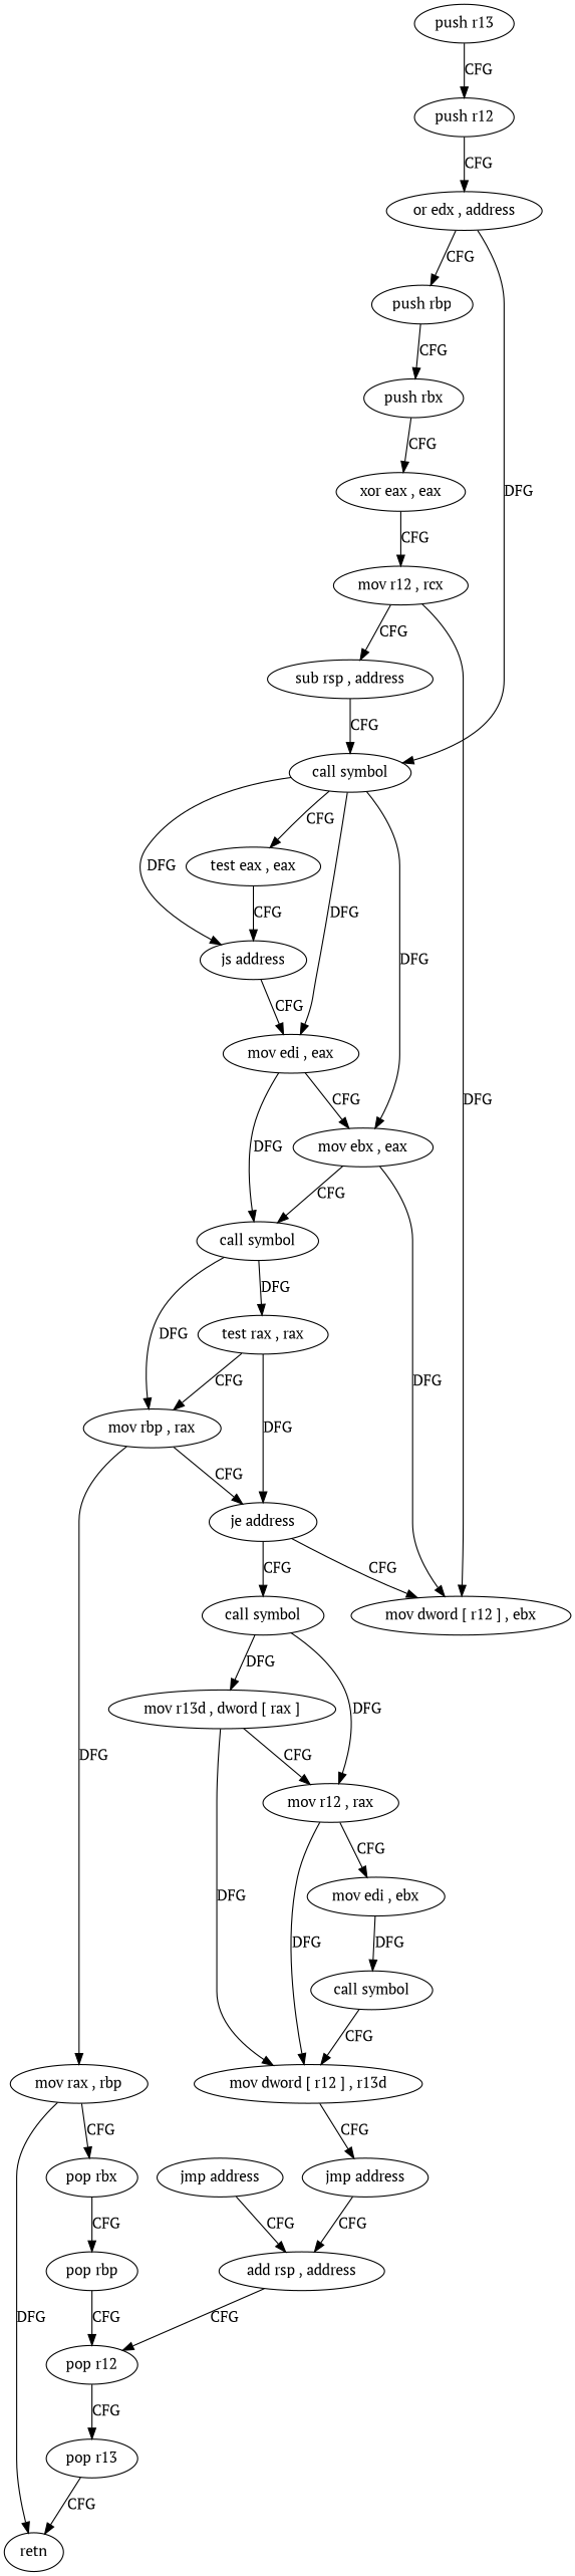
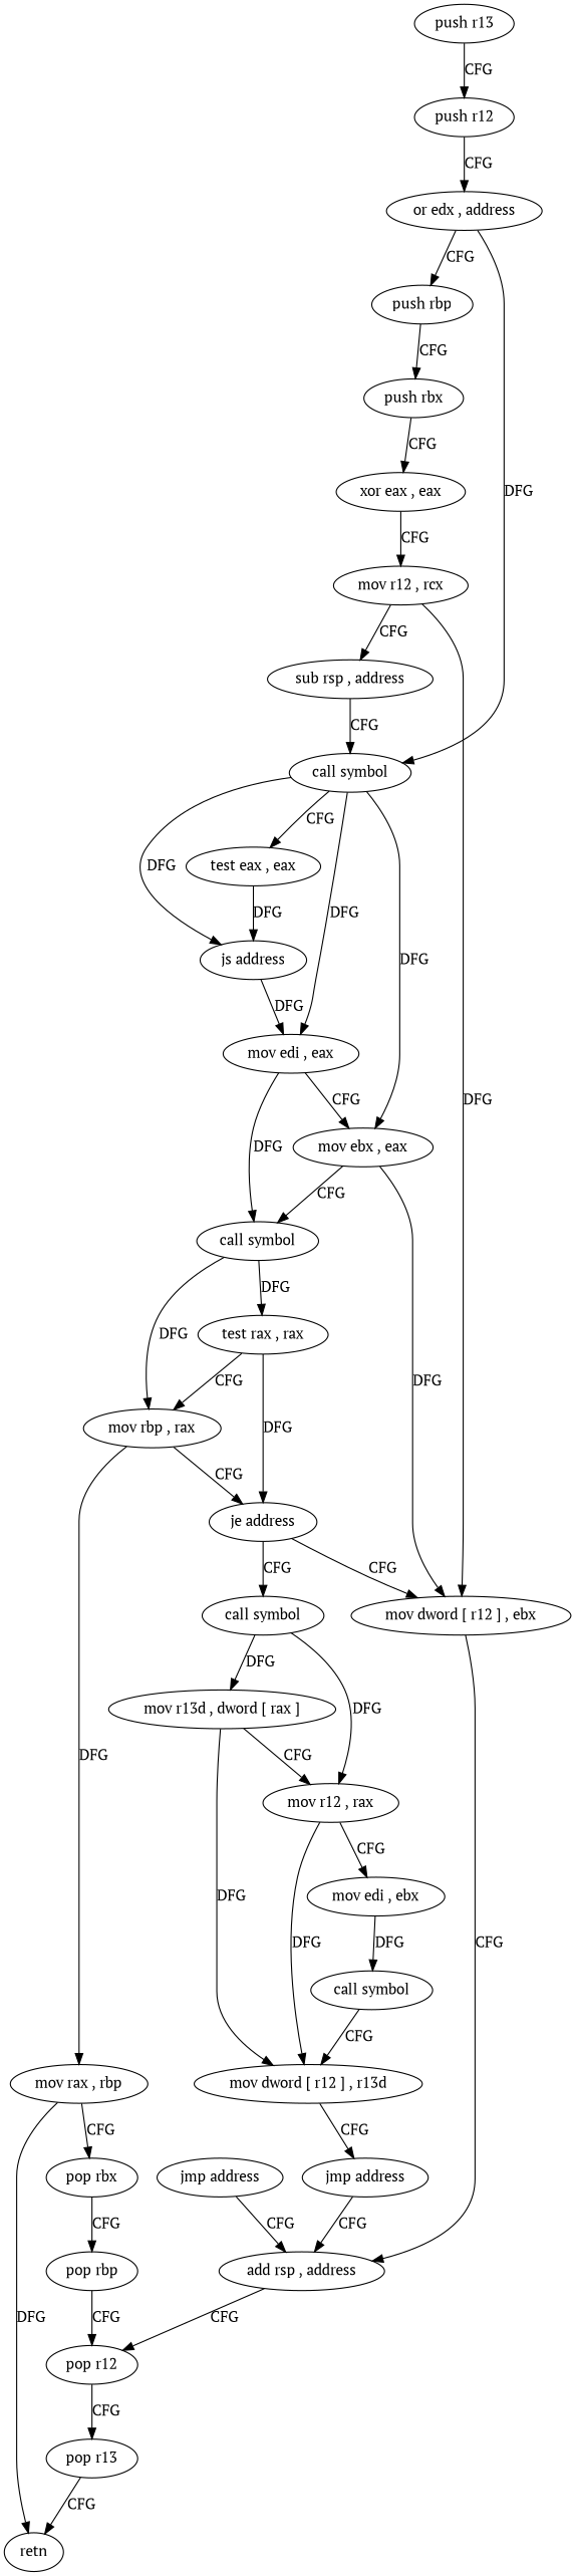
  digraph {
    fontname="PT Serif"
    node [fontname="PT Serif"]
    edge [fontname="PT Serif"]
    n1 [label="push r13"]
    n2 [label="push r12"]
    n3 [label="or edx , address"]
    n4 [label="push rbp"]
    n5 [label="call symbol"]
    n6 [label="push rbx"]
    n7 [label="test eax , eax"]
    n8 [label="js address"]
    n9 [label="mov edi , eax"]
    n10 [label="mov ebx , eax"]
    n11 [label="xor eax , eax"]
    n12 [label="mov r12 , rcx"]
    n13 [label="sub rsp , address"]
    n14 [label="mov dword [ r12 ] , ebx"]
    n15 [label="add rsp , address"]
    n16 [label="call symbol"]
    n17 [label="jmp address"]
    n18 [label="mov rax , rbp"]
    n19 [label="pop rbx"]
    n20 [label=retn]
    n21 [label="test rax , rax"]
    n22 [label="mov rbp , rax"]
    n23 [label="pop r12"]
    n24 [label="mov edi , ebx"]
    n25 [label="call symbol"]
    n26 [label="je address"]
    n27 [label="call symbol"]
    n28 [label="mov r13d , dword [ rax ]"]
    n29 [label="mov r12 , rax"]
    n30 [label="mov dword [ r12 ] , r13d"]
    n31 [label="pop rbp"]
    n32 [label="pop r13"]
    n33 [label="jmp address"]
    n1 -> n2 [label=CFG]
    n2 -> n3 [label=CFG]
    n3 -> n4 [label=CFG]
    n3 -> n5 [label=DFG]
    n4 -> n6 [label=CFG]
    n5 -> n7 [label=CFG]
    n5 -> n8 [label=DFG]
    n5 -> n9 [label=DFG]
    n5 -> n10 [label=DFG]
    n6 -> n11 [label=CFG]
-   n7 -> n8 [label=CFG]
-   n8 -> n9 [label=CFG]
+   n7 -> n8 [label=DFG]
+   n8 -> n9 [label=DFG]
    n9 -> n10 [label=CFG]
    n9 -> n16 [label=DFG]
    n10 -> n14 [label=DFG]
    n10 -> n16 [label=CFG]
    n11 -> n12 [label=CFG]
    n12 -> n13 [label=CFG]
    n12 -> n14 [label=DFG]
    n13 -> n5 [label=CFG]
+   n14 -> n15 [label=CFG]
    n15 -> n23 [label=CFG]
    n16 -> n21 [label=DFG]
    n16 -> n22 [label=DFG]
    n17 -> n15 [label=CFG]
    n18 -> n19 [label=CFG]
    n18 -> n20 [label=DFG]
    n19 -> n31 [label=CFG]
    n21 -> n22 [label=CFG]
    n21 -> n26 [label=DFG]
    n22 -> n18 [label=DFG]
    n22 -> n26 [label=CFG]
    n23 -> n32 [label=CFG]
    n24 -> n25 [label=DFG]
    n25 -> n30 [label=CFG]
    n26 -> n14 [label=CFG]
    n26 -> n27 [label=CFG]
    n27 -> n28 [label=DFG]
    n27 -> n29 [label=DFG]
    n28 -> n29 [label=CFG]
    n28 -> n30 [label=DFG]
    n29 -> n24 [label=CFG]
    n29 -> n30 [label=DFG]
    n30 -> n33 [label=CFG]
    n31 -> n23 [label=CFG]
    n32 -> n20 [label=CFG]
    n33 -> n15 [label=CFG]
  }
